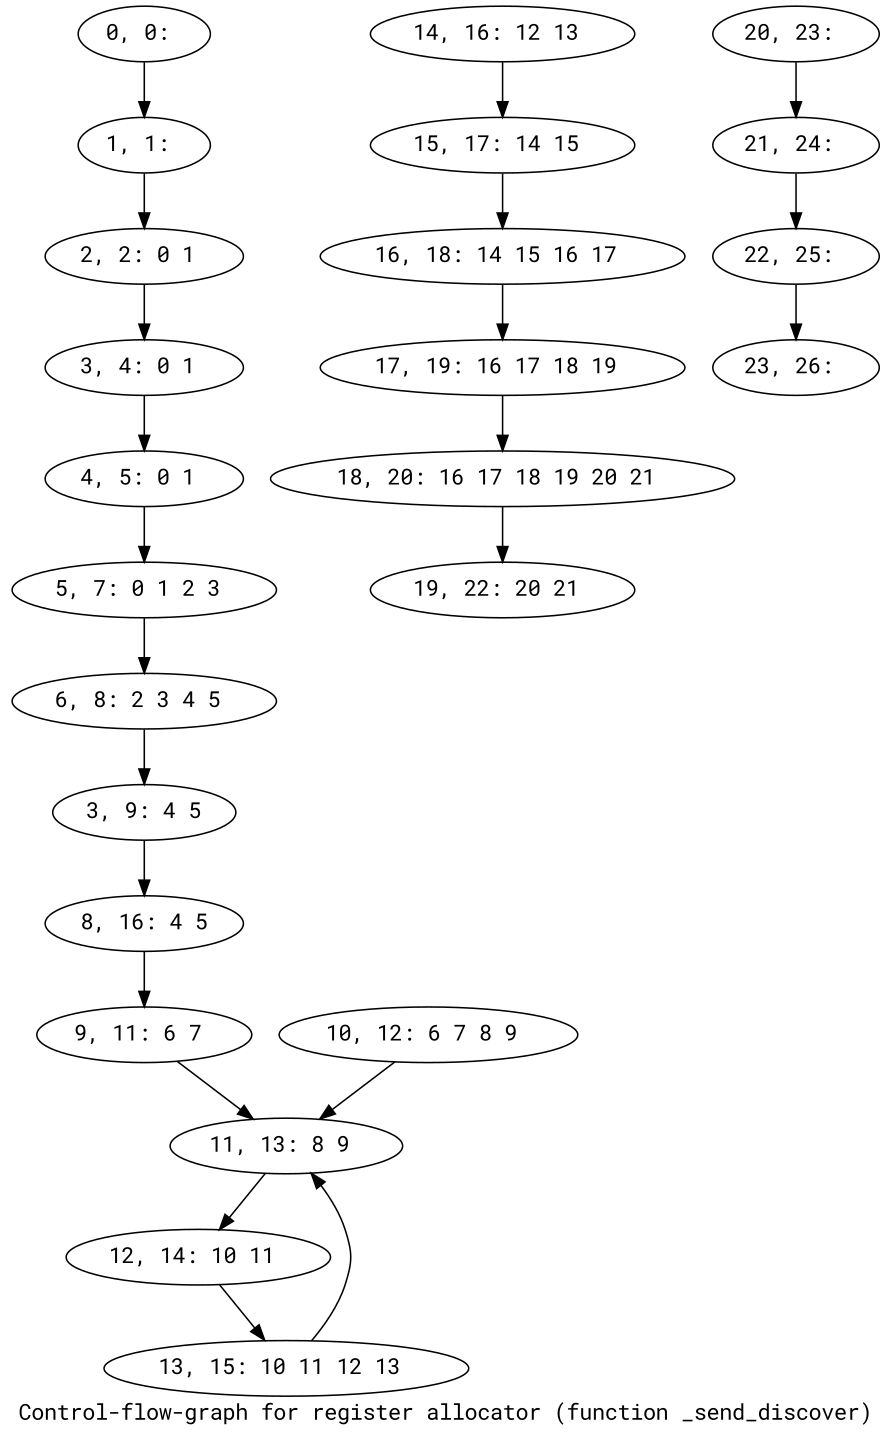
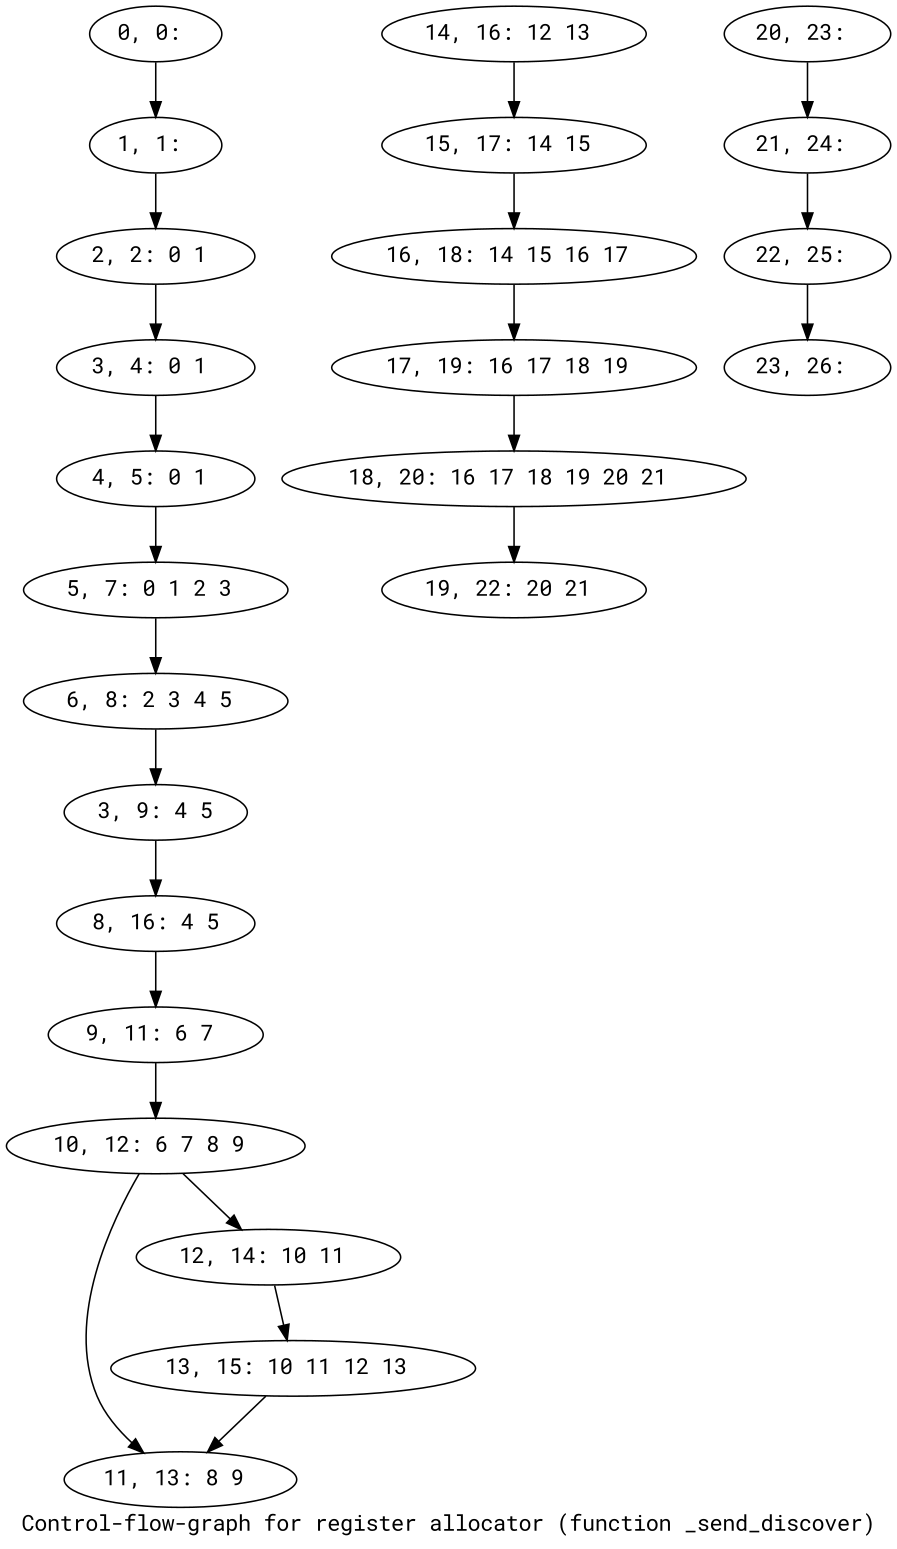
  digraph {
    fontname="Roboto Mono"
    label="Control-flow-graph for register allocator (function _send_discover)"
    node [fontname="Roboto Mono"]
    edge [fontname="Roboto Mono"]
    n1 [label="0, 0: "]
    n2 [label="1, 1: "]
    n3 [label="2, 2: 0 1 "]
    n4 [label="3, 4: 0 1 "]
    n5 [label="4, 5: 0 1 "]
    n6 [label="5, 7: 0 1 2 3 "]
    n7 [label="6, 8: 2 3 4 5 "]
    n8 [label="3, 9: 4 5"]
    n9 [label="8, 16: 4 5"]
    n10 [label="9, 11: 6 7 "]
    n11 [label="10, 12: 6 7 8 9 "]
    n12 [label="11, 13: 8 9 "]
    n13 [label="12, 14: 10 11 "]
    n14 [label="13, 15: 10 11 12 13 "]
    n15 [label="14, 16: 12 13 "]
    n16 [label="15, 17: 14 15 "]
    n17 [label="16, 18: 14 15 16 17 "]
    n18 [label="17, 19: 16 17 18 19 "]
    n19 [label="18, 20: 16 17 18 19 20 21 "]
    n20 [label="19, 22: 20 21 "]
    n21 [label="20, 23: "]
    n22 [label="21, 24: "]
    n23 [label="22, 25: "]
    n24 [label="23, 26: "]
    n1 -> n2
    n2 -> n3
    n3 -> n4
    n4 -> n5
    n5 -> n6
    n6 -> n7
    n7 -> n8
    n8 -> n9
    n9 -> n10
-   n10 -> n12
+   n10 -> n11
    n11 -> n12
-   n12 -> n13
+   n11 -> n13
    n13 -> n14
    n14 -> n12
    n15 -> n16
    n16 -> n17
    n17 -> n18
    n18 -> n19
    n19 -> n20
    n21 -> n22
    n22 -> n23
    n23 -> n24
  }
